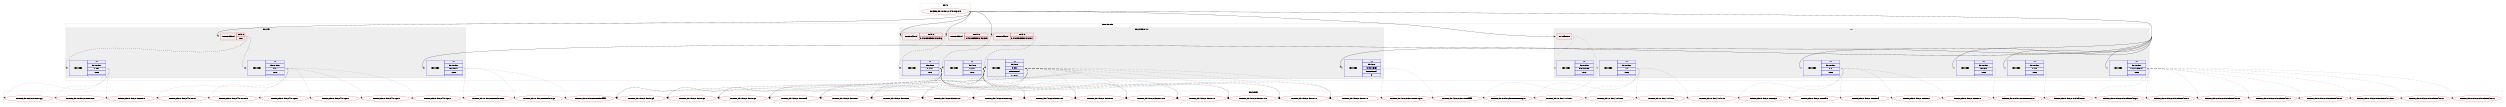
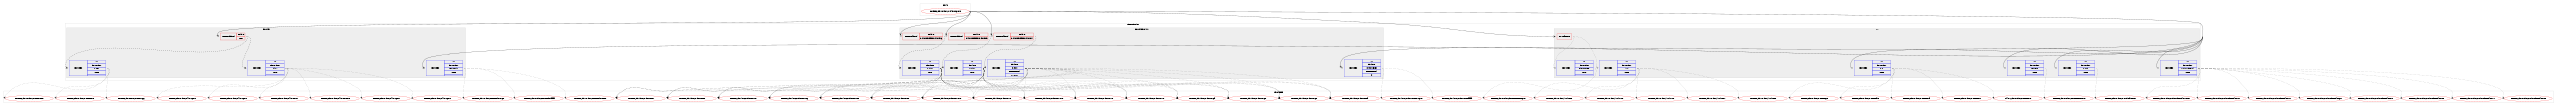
  digraph {
    compound=true
    concentrate=true
    fontname=Helvetica
    fontsize=10
    newrank=true
    rankdir=TB
    ranksep=1.5
    node [color=red fontname=Helvetica fontsize=10]
    edge [arrowhead=vee headport=w style=dotted tailport=e weight=100]
    n1 [label="portage://dev-python/owslib-0.16.0-r1" width=4]
    n2 [color=blue label=<<TABLE BORDER="0" CELLBORDER="1" CELLSPACING="0" CELLPADDING="4" WIDTH="220"><TR><TD ROWSPAN="6" CELLPADDING="30">pack_dep</TD></TR><TR><TD WIDTH="110">no</TD></TR><TR><TD>dev-python</TD></TR><TR><TD>pillow</TD></TR><TR><TD>none</TD></TR><TR><TD></TD></TR></TABLE>> shape=none]
    n3 [color=blue label=<<TABLE BORDER="0" CELLBORDER="1" CELLSPACING="0" CELLPADDING="4" WIDTH="220"><TR><TD ROWSPAN="6" CELLPADDING="30">pack_dep</TD></TR><TR><TD WIDTH="110">no</TD></TR><TR><TD>dev-python</TD></TR><TR><TD>pytest</TD></TR><TR><TD>none</TD></TR><TR><TD></TD></TR></TABLE>> shape=none]
    n4 [label=<<TABLE BORDER="0" CELLBORDER="1" CELLSPACING="0" CELLPADDING="4"><TR><TD ROWSPAN="3" CELLPADDING="10">use_conditional</TD></TR><TR><TD>positive</TD></TR><TR><TD>test</TD></TR></TABLE>> shape=none]
    n5 [color=blue label=<<TABLE BORDER="0" CELLBORDER="1" CELLSPACING="0" CELLPADDING="4" WIDTH="220"><TR><TD ROWSPAN="6" CELLPADDING="30">pack_dep</TD></TR><TR><TD WIDTH="110">no</TD></TR><TR><TD>dev-python</TD></TR><TR><TD>setuptools</TD></TR><TR><TD>none</TD></TR><TR><TD></TD></TR></TABLE>> shape=none]
    n6 [color=blue label=<<TABLE BORDER="0" CELLBORDER="1" CELLSPACING="0" CELLPADDING="4" WIDTH="220"><TR><TD ROWSPAN="6" CELLPADDING="30">pack_dep</TD></TR><TR><TD WIDTH="110">no</TD></TR><TR><TD>dev-lang</TD></TR><TR><TD>python</TD></TR><TR><TD>greaterequal</TD></TR><TR><TD>2.7.5-r2</TD></TR></TABLE>> shape=none]
    n7 [label=<<TABLE BORDER="0" CELLBORDER="1" CELLSPACING="0" CELLPADDING="4"><TR><TD ROWSPAN="3" CELLPADDING="10">use_conditional</TD></TR><TR><TD>positive</TD></TR><TR><TD>python_targets_python2_7</TD></TR></TABLE>> shape=none]
    n8 [color=blue label=<<TABLE BORDER="0" CELLBORDER="1" CELLSPACING="0" CELLPADDING="4" WIDTH="220"><TR><TD ROWSPAN="6" CELLPADDING="30">pack_dep</TD></TR><TR><TD WIDTH="110">no</TD></TR><TR><TD>dev-lang</TD></TR><TR><TD>python</TD></TR><TR><TD>none</TD></TR><TR><TD></TD></TR></TABLE>> shape=none]
    n9 [label=<<TABLE BORDER="0" CELLBORDER="1" CELLSPACING="0" CELLPADDING="4"><TR><TD ROWSPAN="3" CELLPADDING="10">use_conditional</TD></TR><TR><TD>positive</TD></TR><TR><TD>python_targets_python3_5</TD></TR></TABLE>> shape=none]
    n10 [color=blue label=<<TABLE BORDER="0" CELLBORDER="1" CELLSPACING="0" CELLPADDING="4" WIDTH="220"><TR><TD ROWSPAN="6" CELLPADDING="30">pack_dep</TD></TR><TR><TD WIDTH="110">no</TD></TR><TR><TD>dev-lang</TD></TR><TR><TD>python</TD></TR><TR><TD>none</TD></TR><TR><TD></TD></TR></TABLE>> shape=none]
    n11 [label=<<TABLE BORDER="0" CELLBORDER="1" CELLSPACING="0" CELLPADDING="4"><TR><TD ROWSPAN="3" CELLPADDING="10">use_conditional</TD></TR><TR><TD>positive</TD></TR><TR><TD>python_targets_python3_6</TD></TR></TABLE>> shape=none]
    n12 [color=blue label=<<TABLE BORDER="0" CELLBORDER="1" CELLSPACING="0" CELLPADDING="4" WIDTH="220"><TR><TD ROWSPAN="6" CELLPADDING="30">pack_dep</TD></TR><TR><TD WIDTH="110">no</TD></TR><TR><TD>dev-lang</TD></TR><TR><TD>python-exec</TD></TR><TR><TD>greaterequal</TD></TR><TR><TD>2</TD></TR></TABLE>> shape=none]
    n13 [color=blue label=<<TABLE BORDER="0" CELLBORDER="1" CELLSPACING="0" CELLPADDING="4" WIDTH="220"><TR><TD ROWSPAN="6" CELLPADDING="30">pack_dep</TD></TR><TR><TD WIDTH="110">no</TD></TR><TR><TD>dev-python</TD></TR><TR><TD>elementtree</TD></TR><TR><TD>none</TD></TR><TR><TD></TD></TR></TABLE>> shape=none]
    n14 [color=blue label=<<TABLE BORDER="0" CELLBORDER="1" CELLSPACING="0" CELLPADDING="4" WIDTH="220"><TR><TD ROWSPAN="6" CELLPADDING="30">pack_dep</TD></TR><TR><TD WIDTH="110">no</TD></TR><TR><TD>dev-python</TD></TR><TR><TD>lxml</TD></TR><TR><TD>none</TD></TR><TR><TD></TD></TR></TABLE>> shape=none]
    n15 [label=<<TABLE BORDER="0" CELLBORDER="1" CELLSPACING="0" CELLPADDING="4"><TR><TD CELLPADDING="10">any_of_group</TD></TR></TABLE>> shape=none]
    n16 [color=blue label=<<TABLE BORDER="0" CELLBORDER="1" CELLSPACING="0" CELLPADDING="4" WIDTH="220"><TR><TD ROWSPAN="6" CELLPADDING="30">pack_dep</TD></TR><TR><TD WIDTH="110">no</TD></TR><TR><TD>dev-python</TD></TR><TR><TD>pyproj</TD></TR><TR><TD>none</TD></TR><TR><TD></TD></TR></TABLE>> shape=none]
    n17 [color=blue label=<<TABLE BORDER="0" CELLBORDER="1" CELLSPACING="0" CELLPADDING="4" WIDTH="220"><TR><TD ROWSPAN="6" CELLPADDING="30">pack_dep</TD></TR><TR><TD WIDTH="110">no</TD></TR><TR><TD>dev-python</TD></TR><TR><TD>python-dateutil</TD></TR><TR><TD>none</TD></TR><TR><TD></TD></TR></TABLE>> shape=none]
    n18 [color=blue label=<<TABLE BORDER="0" CELLBORDER="1" CELLSPACING="0" CELLPADDING="4" WIDTH="220"><TR><TD ROWSPAN="6" CELLPADDING="30">pack_dep</TD></TR><TR><TD WIDTH="110">no</TD></TR><TR><TD>dev-python</TD></TR><TR><TD>pytz</TD></TR><TR><TD>none</TD></TR><TR><TD></TD></TR></TABLE>> shape=none]
    n19 [color=blue label=<<TABLE BORDER="0" CELLBORDER="1" CELLSPACING="0" CELLPADDING="4" WIDTH="220"><TR><TD ROWSPAN="6" CELLPADDING="30">pack_dep</TD></TR><TR><TD WIDTH="110">no</TD></TR><TR><TD>dev-python</TD></TR><TR><TD>requests</TD></TR><TR><TD>none</TD></TR><TR><TD></TD></TR></TABLE>> shape=none]
    n20 [label="portage://dev-python/pillow-3.4.2-r1" width=4]
    n21 [label="portage://dev-python/pillow-5.4.1" width=4]
    n22 [label="portage://dev-python/pillow-6.0.0" width=4]
    n23 [label="portage://dev-python/pillow-6.1.0" width=4]
    n24 [label="portage://dev-python/pillow-6.2.0" width=4]
    n25 [label="portage://dev-python/pillow-6.2.1" width=4]
    n26 [label="portage://dev-python/pytest-3.10.1" width=4]
    n27 [label="portage://dev-group/pytest-4.6.6" width=4]
    n28 [label="portage://dev-python/pytest-5.0.1" width=4]
    n29 [label="portage://dev-python/setuptools-40.6.3" width=4]
    n30 [label="portage://dev-python/setuptools-41.5.1" width=4]
    n31 [label="portage://dev-python/setuptools-9999" width=4]
    n32 [label="portage://dev-lang/python-2.7.15" width=4]
    n33 [label="portage://dev-lang/python-2.7.16" width=4]
    n34 [label="portage://dev-lang/python-2.7.17" width=4]
    n35 [label="portage://dev-lang/python-3.5.5" width=4]
    n36 [label="portage://dev-lang/python-3.5.7" width=4]
    n37 [label="portage://dev-lang/python-3.5.9" width=4]
    n38 [label="portage://dev-lang/python-3.6.5" width=4]
    n39 [label="portage://dev-lang/python-3.6.8" width=4]
    n40 [label="portage://dev-lang/python-3.6.9" width=4]
    n41 [label="portage://dev-lang/python-3.7.2" width=4]
    n42 [label="portage://dev-lang/python-3.7.3" width=4]
    n43 [label="portage://dev-lang/python-3.7.4-r1" width=4]
    n44 [label="portage://dev-lang/python-3.7.5" width=4]
    n45 [label="portage://dev-lang/python-3.7.5-r1" width=4]
    n46 [label="portage://dev-lang/python-3.8.0" width=4]
    n47 [label="portage://dev-lang/python-exec-2.4.6-r1" width=4]
    n48 [label="portage://dev-lang/python-exec-9999" width=4]
    n49 [label="portage://dev-python/elementtree-1.2.6-r3" width=4]
    n50 [label="portage://dev-python/lxml-4.2.5" width=4]
    n51 [label="portage://dev-python/lxml-4.3.3" width=4]
    n52 [label="portage://dev-python/lxml-4.3.4" width=4]
+   n53 [label="portage://dev-python/lxml-4.4.0" width=4]
    n54 [label="portage://dev-python/lxml-4.4.1" width=4]
    n55 [label="portage://dev-python/pyproj-1.9.5.1-r1" width=4]
    n56 [label="portage://dev-python/python-dateutil-2.6.1" width=4]
    n57 [label="portage://dev-python/python-dateutil-2.7.1" width=4]
    n58 [label="portage://dev-python/python-dateutil-2.7.2" width=4]
    n59 [label="portage://dev-python/python-dateutil-2.7.2-r1" width=4]
    n60 [label="portage://dev-python/python-dateutil-2.7.3" width=4]
    n61 [label="portage://dev-python/python-dateutil-2.7.4" width=4]
    n62 [label="portage://dev-python/python-dateutil-2.7.5" width=4]
    n63 [label="portage://dev-python/python-dateutil-2.8.0" width=4]
    n64 [label="portage://dev-python/pytz-2016.3" width=4]
-   n65 [label="portage://dev-python/pytz-2017.2" width=4]
+   n65 [label="pillow://dev-python/pytz-2017.2" width=4]
    n66 [label="portage://dev-python/pytz-2018.4" width=4]
    n67 [label="portage://dev-python/pytz-2018.9" width=4]
    n68 [label="portage://dev-python/pytz-2019.3" width=4]
    n69 [label="portage://dev-python/requests-2.21.0-r1" width=4]
    subgraph cluster_1 {
      color=gray
      label=<<i>ebuild</i>>
      rank=same
      n1
    }
    subgraph cluster_2 {
      color=gray
      label=<<i>dependencies</i>>
      subgraph cluster_3 {
        color=gray
        fillcolor="#eeeeee"
        label=<<i>compile</i>>
        style=filled
        subgraph sub_4 {
          color=gray
          fillcolor="#eeeeee"
          label=<<i>compile</i>>
          style=filled
          n4
          subgraph sub_5 {
            color=gray
            fillcolor="#eeeeee"
            label=<<i>compile</i>>
            style=filled
            n2
          }
          subgraph sub_6 {
            color=gray
            fillcolor="#eeeeee"
            label=<<i>compile</i>>
            style=filled
            n3
          }
        }
        subgraph sub_7 {
          color=gray
          fillcolor="#eeeeee"
          label=<<i>compile</i>>
          style=filled
          n5
        }
      }
      subgraph cluster_8 {
        color=gray
        fillcolor="#eeeeee"
        label=<<i>compile and run</i>>
        style=filled
        subgraph sub_9 {
          color=gray
          fillcolor="#eeeeee"
          label=<<i>compile and run</i>>
          style=filled
          n7
          subgraph sub_10 {
            color=gray
            fillcolor="#eeeeee"
            label=<<i>compile and run</i>>
            style=filled
            n6
          }
        }
        subgraph sub_11 {
          color=gray
          fillcolor="#eeeeee"
          label=<<i>compile and run</i>>
          style=filled
          n9
          subgraph sub_12 {
            color=gray
            fillcolor="#eeeeee"
            label=<<i>compile and run</i>>
            style=filled
            n8
          }
        }
        subgraph sub_13 {
          color=gray
          fillcolor="#eeeeee"
          label=<<i>compile and run</i>>
          style=filled
          n11
          subgraph sub_14 {
            color=gray
            fillcolor="#eeeeee"
            label=<<i>compile and run</i>>
            style=filled
            n10
          }
        }
        subgraph sub_15 {
          color=gray
          fillcolor="#eeeeee"
          label=<<i>compile and run</i>>
          style=filled
          n12
        }
      }
      subgraph cluster_16 {
        color=gray
        fillcolor="#eeeeee"
        label=<<i>run</i>>
        style=filled
        subgraph sub_17 {
          color=gray
          fillcolor="#eeeeee"
          label=<<i>run</i>>
          style=filled
          n15
          subgraph sub_18 {
            color=gray
            fillcolor="#eeeeee"
            label=<<i>run</i>>
            style=filled
            n13
          }
          subgraph sub_19 {
            color=gray
            fillcolor="#eeeeee"
            label=<<i>run</i>>
            style=filled
            n14
          }
        }
        subgraph sub_20 {
          color=gray
          fillcolor="#eeeeee"
          label=<<i>run</i>>
          style=filled
          n16
        }
        subgraph sub_21 {
          color=gray
          fillcolor="#eeeeee"
          label=<<i>run</i>>
          style=filled
          n17
        }
        subgraph sub_22 {
          color=gray
          fillcolor="#eeeeee"
          label=<<i>run</i>>
          style=filled
          n18
        }
        subgraph sub_23 {
          color=gray
          fillcolor="#eeeeee"
          label=<<i>run</i>>
          style=filled
          n19
        }
      }
    }
    subgraph cluster_24 {
      color=gray
      label=<<i>candidates</i>>
      rank=same
      subgraph sub_25 {
        color=black
        label=<<i>candidates</i>>
        nodesep=1
        rank=same
        n20
        n21
        n22
        n23
        n24
        n25
      }
      subgraph sub_26 {
        color=black
        label=<<i>candidates</i>>
        nodesep=1
        rank=same
        n26
        n27
        n28
      }
      subgraph sub_27 {
        color=black
        label=<<i>candidates</i>>
        nodesep=1
        rank=same
        n29
        n30
        n31
      }
      subgraph sub_28 {
        color=black
        label=<<i>candidates</i>>
        nodesep=1
        rank=same
        n32
        n33
        n34
        n35
        n36
        n37
        n38
        n39
        n40
        n41
        n42
        n43
        n44
        n45
        n46
      }
      subgraph sub_29 {
        color=black
        label=<<i>candidates</i>>
        nodesep=1
        rank=same
        n32
        n33
        n34
        n35
        n36
        n37
        n38
        n39
        n40
        n41
        n42
        n43
        n44
        n45
        n46
      }
      subgraph sub_30 {
        color=black
        label=<<i>candidates</i>>
        nodesep=1
        rank=same
        n32
        n33
        n34
        n35
        n36
        n37
        n38
        n39
        n40
        n41
        n42
        n43
        n44
        n45
        n46
      }
      subgraph sub_31 {
        color=black
        label=<<i>candidates</i>>
        nodesep=1
        rank=same
        n47
        n48
      }
      subgraph sub_32 {
        color=black
        label=<<i>candidates</i>>
        nodesep=1
        rank=same
        n49
      }
      subgraph sub_33 {
        color=black
        label=<<i>candidates</i>>
        nodesep=1
        rank=same
        n50
        n51
        n52
+       n53
        n54
      }
      subgraph sub_34 {
        color=black
        label=<<i>candidates</i>>
        nodesep=1
        rank=same
        n55
      }
      subgraph sub_35 {
        color=black
        label=<<i>candidates</i>>
        nodesep=1
        rank=same
        n56
        n57
        n58
        n59
        n60
        n61
        n62
        n63
      }
      subgraph sub_36 {
        color=black
        label=<<i>candidates</i>>
        nodesep=1
        rank=same
        n64
        n65
        n66
        n67
        n68
      }
      subgraph sub_37 {
        color=black
        label=<<i>candidates</i>>
        nodesep=1
        rank=same
        n69
      }
    }
    n1 -> n4 [style=solid weight=20]
    n1 -> n5 [style=solid weight=20]
    n1 -> n7 [arrowhead=odotvee style=solid weight=20]
    n1 -> n9 [arrowhead=odotvee style=solid weight=20]
    n1 -> n11 [arrowhead=odotvee style=solid weight=20]
    n1 -> n12 [arrowhead=odotvee style=solid weight=20]
    n1 -> n15 [style=solid weight=20]
    n1 -> n16 [arrowhead=odot style=solid weight=20]
    n1 -> n17 [arrowhead=odot style=solid weight=20]
    n1 -> n18 [arrowhead=odot style=solid weight=20]
    n1 -> n19 [arrowhead=odot style=solid weight=20]
    n2 -> n20
    n2 -> n21
    n2 -> n22
    n2 -> n23
    n2 -> n24
    n2 -> n25
    n3 -> n26
    n3 -> n27
    n3 -> n28
    n4 -> n2 [style=dashed weight=20]
    n4 -> n3 [style=dashed weight=20]
    n5 -> n29
    n5 -> n30
    n5 -> n31
    n6 -> n32
    n6 -> n33
    n6 -> n34
    n6 -> n35
    n6 -> n36
    n6 -> n37
    n6 -> n38
    n6 -> n39
    n6 -> n40
    n6 -> n41
    n6 -> n42
    n6 -> n43
    n6 -> n44
    n6 -> n45
    n6 -> n46
    n7 -> n6 [style=dashed weight=20]
    n8 -> n32
    n8 -> n33
    n8 -> n34
    n8 -> n35
    n8 -> n36
    n8 -> n37
    n8 -> n38
    n8 -> n39
    n8 -> n40
    n8 -> n41
    n8 -> n42
    n8 -> n43
    n8 -> n44
    n8 -> n45
    n8 -> n46
    n9 -> n8 [style=dashed weight=20]
    n10 -> n32
    n10 -> n33
    n10 -> n34
    n10 -> n35
    n10 -> n36
    n10 -> n37
    n10 -> n38
    n10 -> n39
    n10 -> n40
    n10 -> n41
    n10 -> n42
    n10 -> n43
    n10 -> n44
    n10 -> n45
    n10 -> n46
    n11 -> n10 [style=dashed weight=20]
    n12 -> n47
    n12 -> n48
    n13 -> n49
    n14 -> n50
    n14 -> n51
    n14 -> n52
+   n14 -> n53
    n14 -> n54
    n15 -> n13 [arrowhead=oinv weight=20]
    n15 -> n14 [arrowhead=oinv weight=20]
    n16 -> n55
    n17 -> n56
    n17 -> n57
    n17 -> n58
    n17 -> n59
    n17 -> n60
    n17 -> n61
    n17 -> n62
    n17 -> n63
    n18 -> n64
    n18 -> n65
    n18 -> n66
    n18 -> n67
    n18 -> n68
    n19 -> n69
  }
